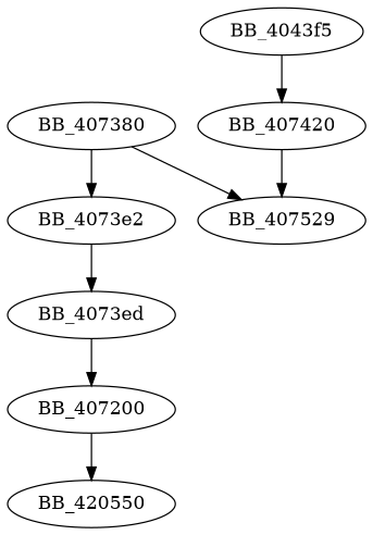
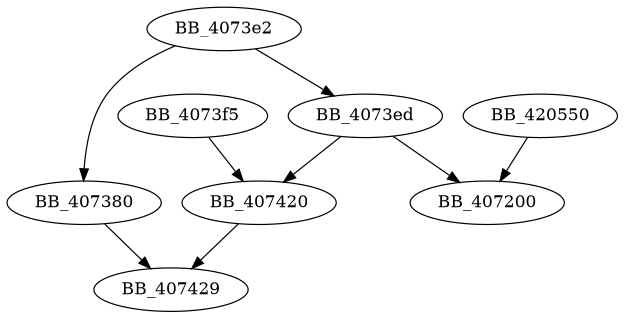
  digraph {
    n1 [label=BB_4073e2]
    BB_407380
-   BB_407429 [label=BB_407529]
+   BB_407429
    BB_4073ed
    BB_407420
    BB_407200
-   BB_4073f5 [label=BB_4043f5]
+   BB_4073f5
    BB_420550
    n1 -> BB_4073ed
-   BB_407380 -> n1
+   n1 -> BB_407380
    BB_407380 -> BB_407429
+   BB_4073ed -> BB_407420
    BB_4073ed -> BB_407200
    BB_407420 -> BB_407429
    BB_4073f5 -> BB_407420
-   BB_407200 -> BB_420550
+   BB_420550 -> BB_407200
  }
